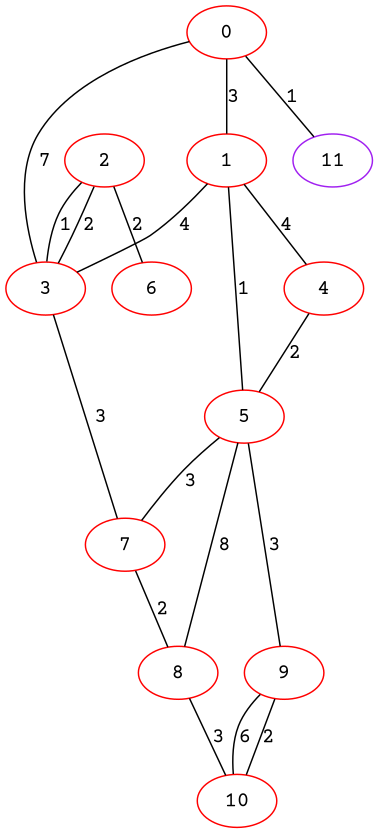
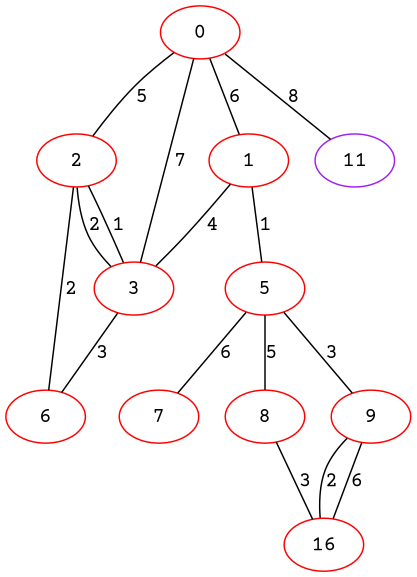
  graph {
    fontname="Courier Prime"
    node [color=red fontname="Courier Prime" weight=1]
    edge [fontname="Courier Prime"]
    0
    1
    2
    3
    11 [color=purple weight=4]
-   4
    5
    6
    7
    8
    9
-   10
-   0 -- 1 [label=3]
+   10 [label=16]
+   0 -- 1 [label=6]
+   0 -- 2 [label=5]
    0 -- 3 [label=7]
-   0 -- 11 [label=1]
+   0 -- 11 [label=8]
    1 -- 3 [label=4]
-   1 -- 4 [label=4]
    1 -- 5 [label=1]
    2 -- 3 [label=2]
    2 -- 3 [label=1]
    2 -- 6 [label=2]
-   3 -- 7 [label=3]
-   4 -- 5 [label=2]
-   5 -- 7 [label=3]
-   5 -- 8 [label=8]
+   3 -- 6 [label=3]
+   5 -- 7 [label=6]
+   5 -- 8 [label=5]
    5 -- 9 [label=3]
-   7 -- 8 [label=2]
    8 -- 10 [label=3]
    9 -- 10 [label=2]
    9 -- 10 [label=6]
  }
